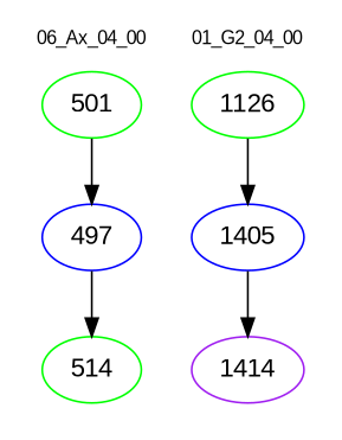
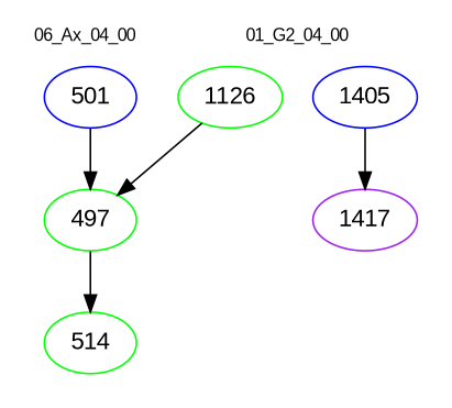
  digraph {
    fontname="Liberation Sans"
    node [color=green fontname="Liberation Sans"]
    edge [color=black fontname="Liberation Sans"]
-   n1 [label=501]
-   n2 [color=blue label=497]
+   n1 [color=blue label=501]
+   n2 [label=497]
    n3 [label=514]
    n4 [label=1126]
    n5 [color=blue label=1405]
-   n6 [color=purple label=1414]
+   n6 [color=purple label=1417]
    subgraph cluster_1 {
      color=white
      fontsize=10
      label="06_Ax_04_00"
      n1
      n2
      n3
    }
    subgraph cluster_2 {
      color=white
      fontsize=10
      label="01_G2_04_00"
      n4
      n5
      n6
    }
    n1 -> n2
    n2 -> n3
-   n4 -> n5
+   n4 -> n2
    n5 -> n6
  }
